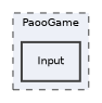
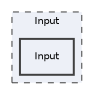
  digraph {
    compound=true
    rankdir=LR
    n1 [color=grey25 fillcolor="#edf0f7" fontname=Helvetica fontsize=10 label=Input shape=box style="filled,bold,"]
    subgraph cluster_1 {
      bgcolor="#edf0f7"
      fontname=Helvetica
      fontsize=10
-     label=PaooGame
+     label=Input
      pencolor=grey25
      style="filled,dashed,"
      n1
    }
  }
